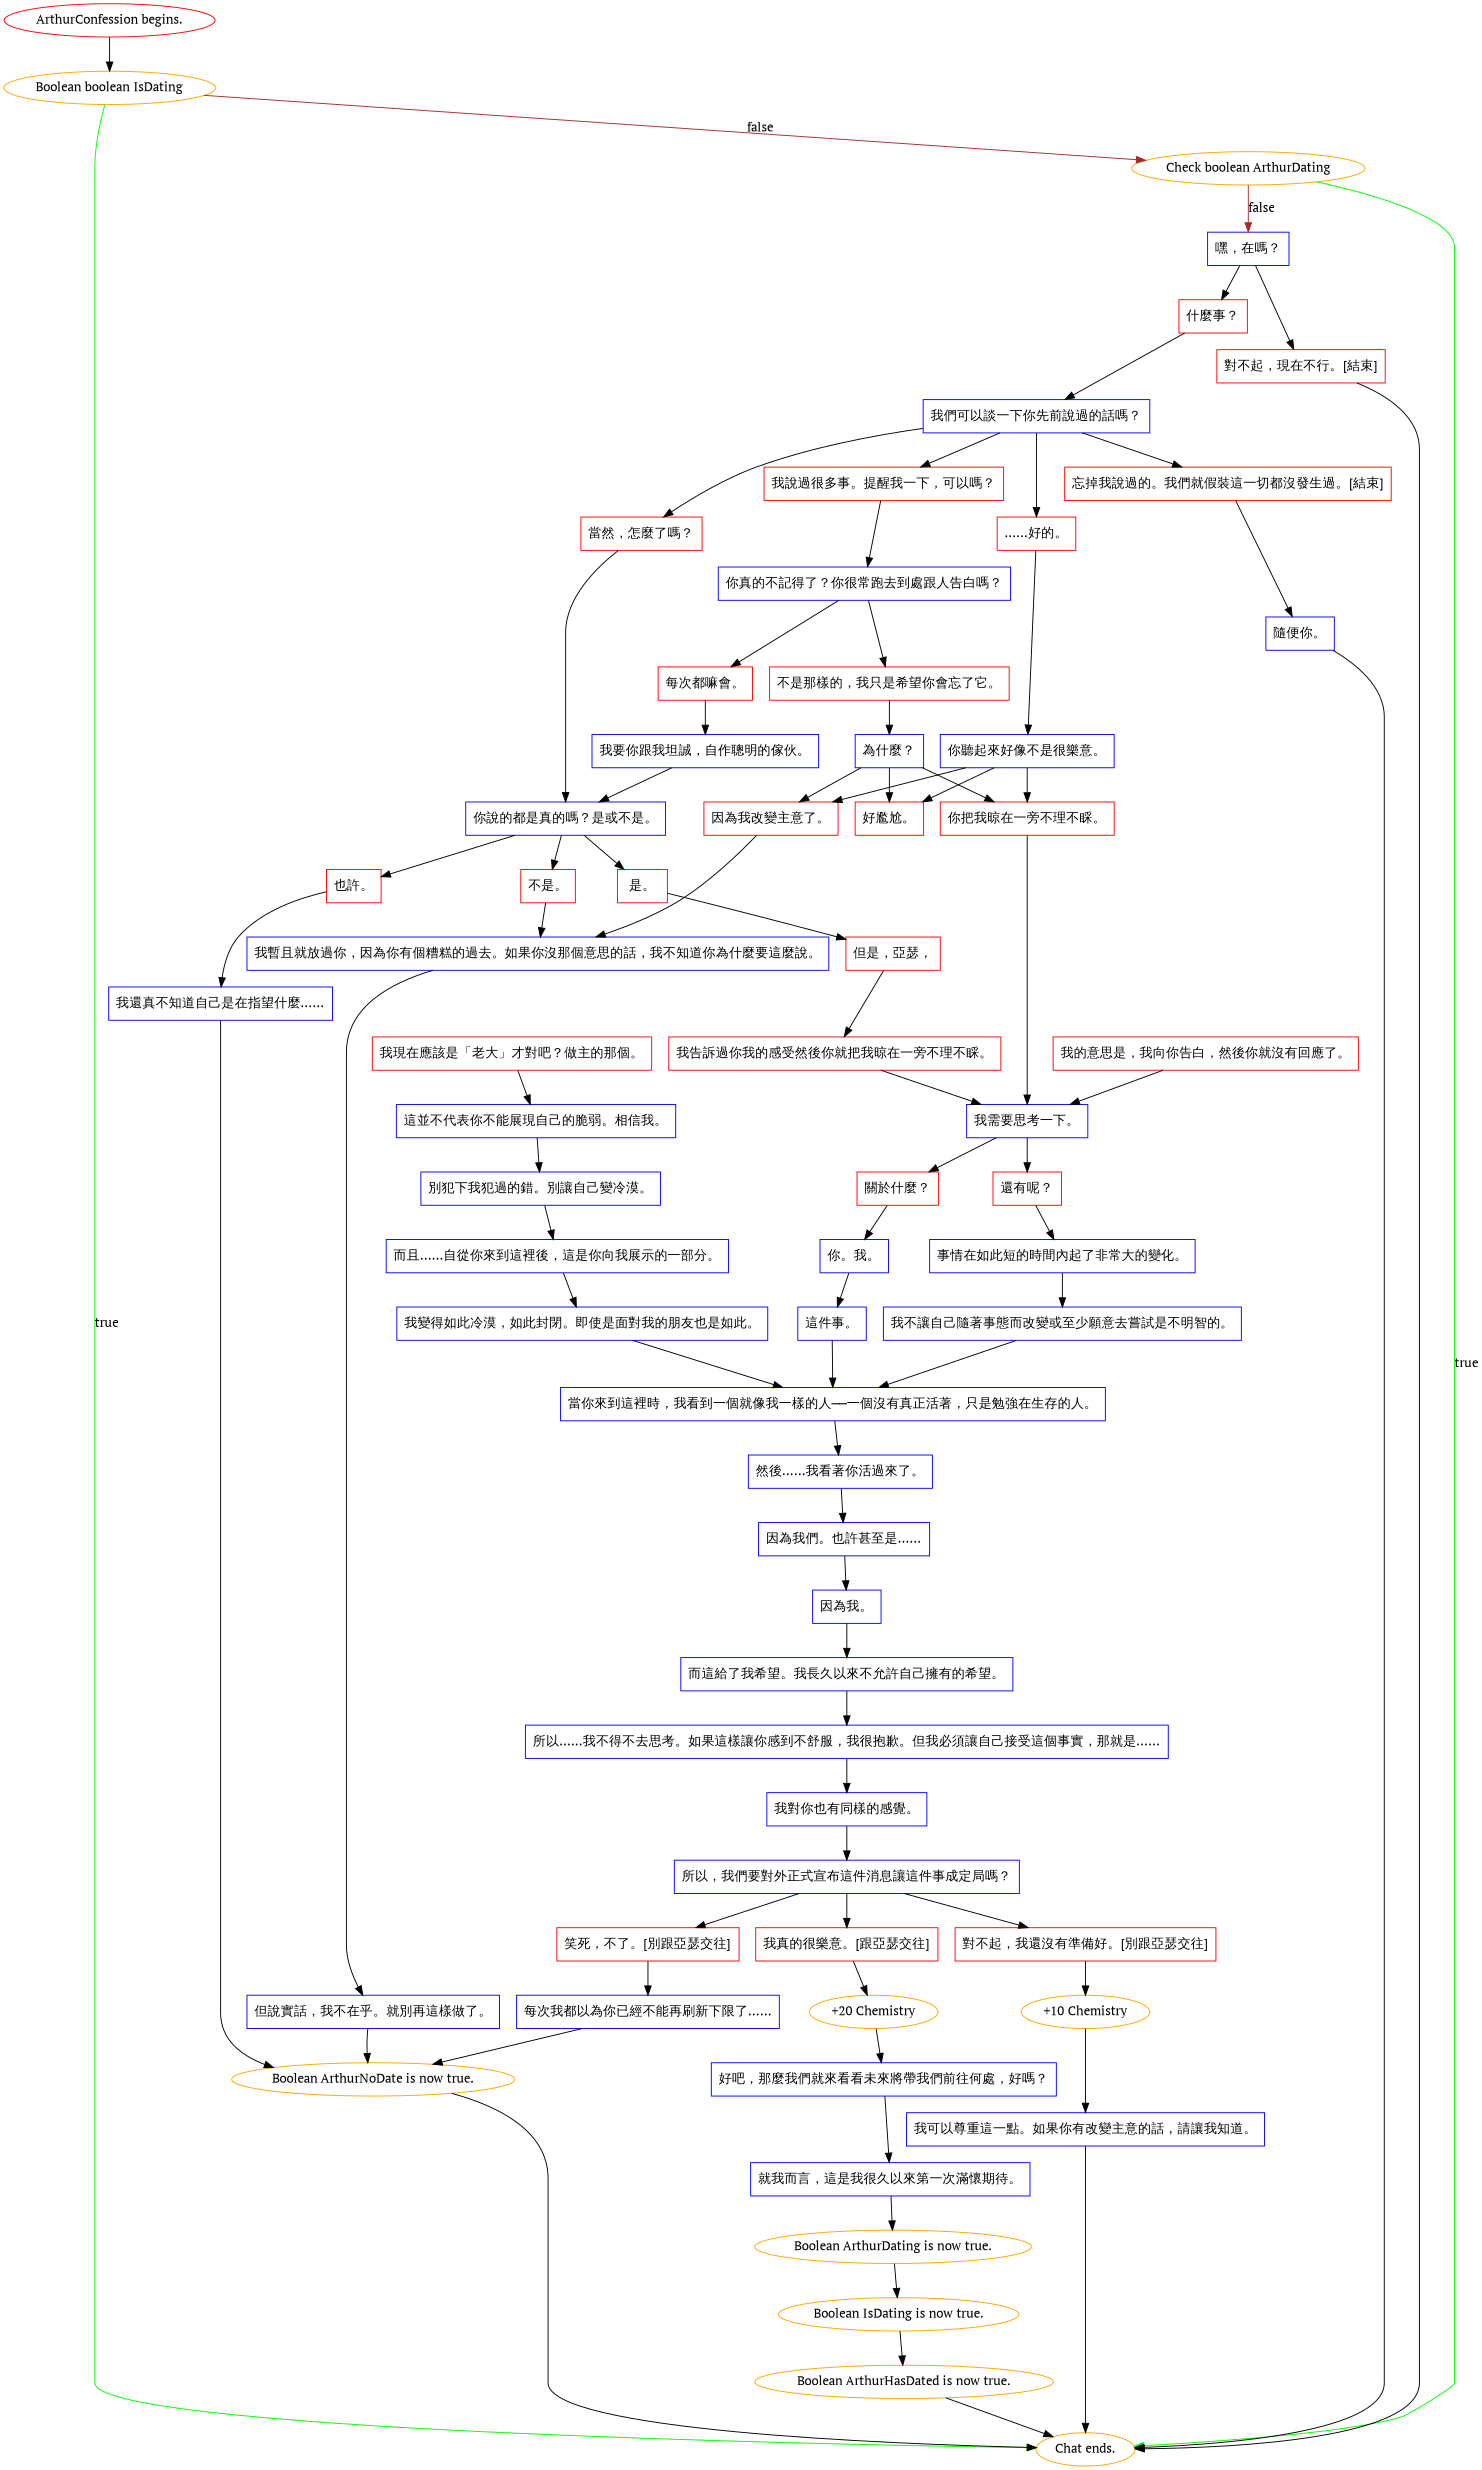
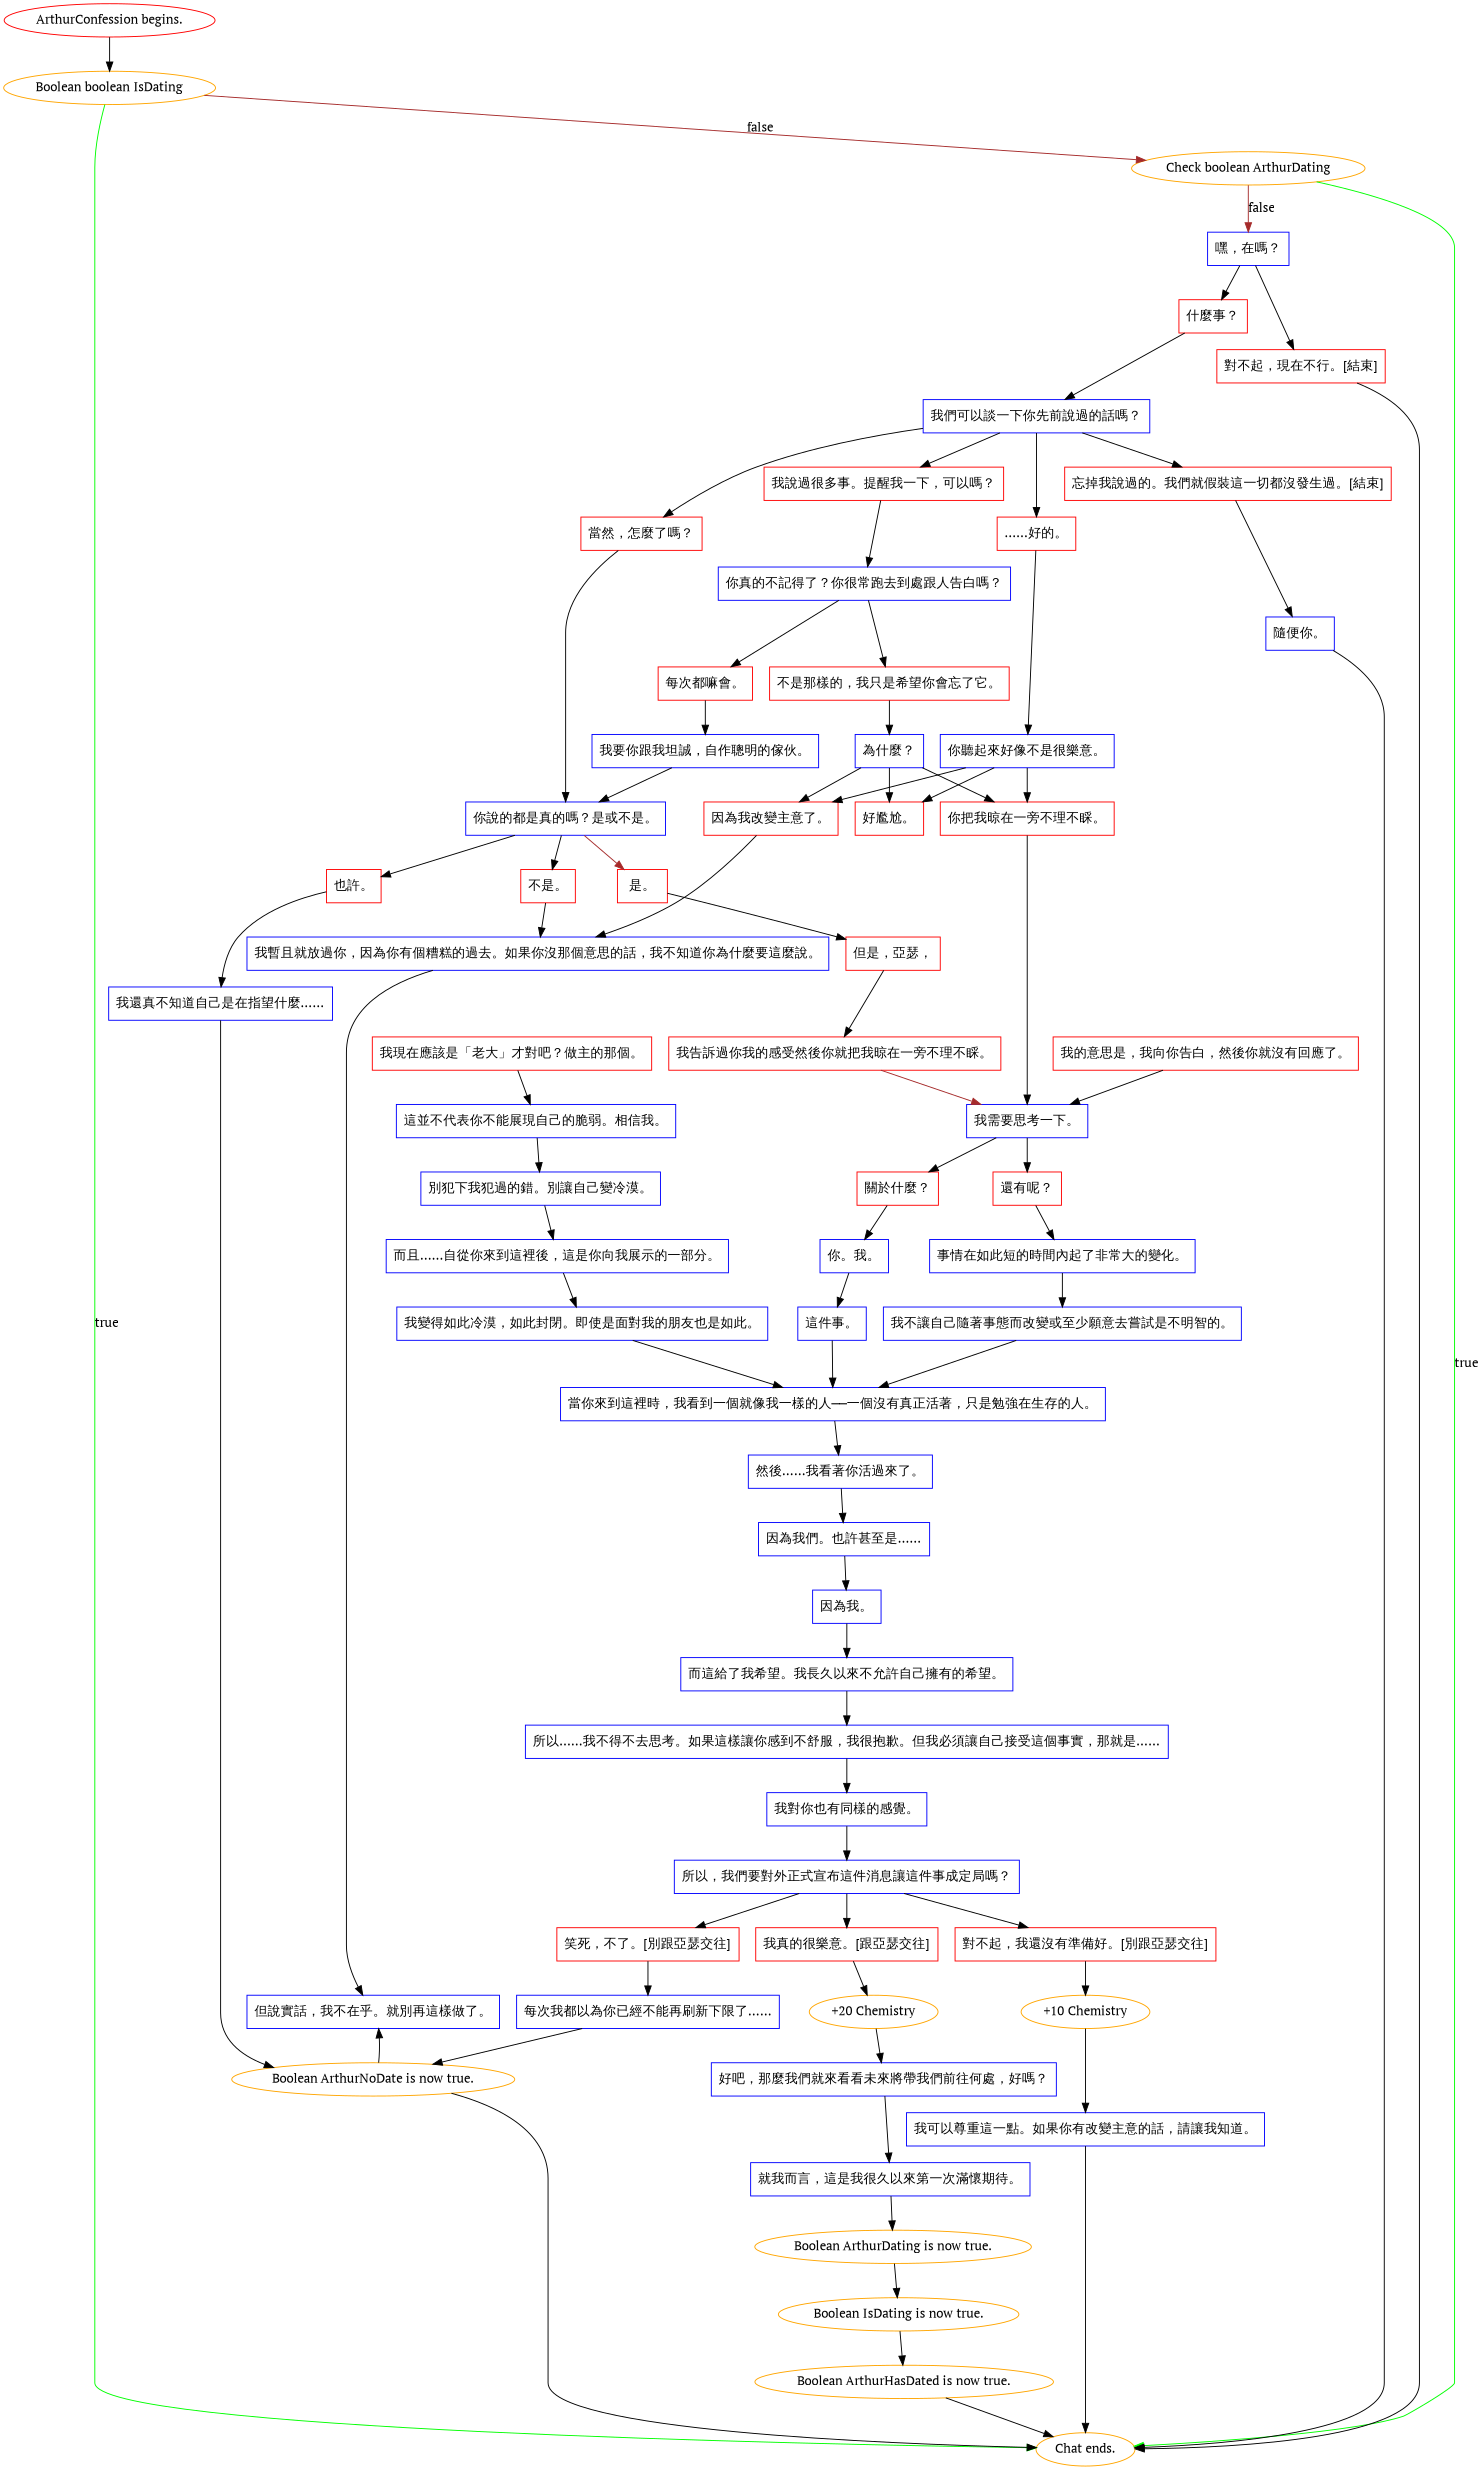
  digraph {
    fontname="PT Serif"
    node [color=blue fontname="PT Serif" shape=box]
    edge [fontname="PT Serif"]
    "ArthurConfession begins." [color=red shape=""]
    n2 [color=orange label="Boolean boolean IsDating" shape=""]
    "Chat ends." [color=orange shape=""]
    n4 [color=orange label="Check boolean ArthurDating" shape=""]
    n5 [label="嘿，在嗎？"]
    n6 [color=red label="什麼事？"]
    n7 [color=red label="對不起，現在不行。[結束]"]
    n8 [label="我們可以談一下你先前說過的話嗎？"]
    n9 [color=red label="……好的。"]
    n10 [color=red label="我說過很多事。提醒我一下，可以嗎？"]
    n11 [color=red label="當然，怎麼了嗎？"]
    n12 [color=red label="忘掉我說過的。我們就假裝這一切都沒發生過。[結束]"]
    n13 [label="你聽起來好像不是很樂意。"]
    n14 [label="你真的不記得了？你很常跑去到處跟人告白嗎？"]
    n15 [label="你說的都是真的嗎？是或不是。"]
    n16 [label="隨便你。"]
    n17 [color=red label="因為我改變主意了。"]
    n18 [color=red label="你把我晾在一旁不理不睬。"]
    n19 [color=red label="好尷尬。"]
    n20 [color=red label="不是那樣的，我只是希望你會忘了它。"]
    n21 [color=red label="每次都嘛會。"]
    n22 [color=red label="是。"]
    n23 [color=red label="不是。"]
    n24 [color=red label="也許。"]
    n25 [label="我暫且就放過你，因為你有個糟糕的過去。如果你沒那個意思的話，我不知道你為什麼要這麼說。"]
    n26 [label="我需要思考一下。"]
    n27 [label="為什麼？"]
    n28 [label="我要你跟我坦誠，自作聰明的傢伙。"]
    n29 [color=red label="但是，亞瑟，"]
    n30 [label="我還真不知道自己是在指望什麼……"]
    n31 [label="但說實話，我不在乎。就別再這樣做了。"]
    n32 [color=red label="關於什麼？"]
    n33 [color=red label="還有呢？"]
    n34 [color=red label="我告訴過你我的感受然後你就把我晾在一旁不理不睬。"]
    n35 [color=orange label="Boolean ArthurNoDate is now true." shape=""]
    n36 [label="你。我。"]
    n37 [label="事情在如此短的時間內起了非常大的變化。"]
    n38 [color=red label="我現在應該是「老大」才對吧？做主的那個。"]
    n39 [label="這並不代表你不能展現自己的脆弱。相信我。"]
    n40 [color=red label="我的意思是，我向你告白，然後你就沒有回應了。"]
    n41 [label="這件事。"]
    n42 [label="我不讓自己隨著事態而改變或至少願意去嘗試是不明智的。"]
    n43 [label="別犯下我犯過的錯。別讓自己變冷漠。"]
    n44 [label="當你來到這裡時，我看到一個就像我一樣的人──一個沒有真正活著，只是勉強在生存的人。"]
    n45 [label="而且……自從你來到這裡後，這是你向我展示的一部分。"]
    n46 [label="然後……我看著你活過來了。"]
    n47 [label="我變得如此冷漠，如此封閉。即使是面對我的朋友也是如此。"]
    n48 [label="因為我們。也許甚至是……"]
    n49 [label="因為我。"]
    n50 [label="而這給了我希望。我長久以來不允許自己擁有的希望。"]
    n51 [label="所以……我不得不去思考。如果這樣讓你感到不舒服，我很抱歉。但我必須讓自己接受這個事實，那就是……"]
    n52 [label="我對你也有同樣的感覺。"]
    n53 [label="所以，我們要對外正式宣布這件消息讓這件事成定局嗎？"]
    n54 [color=red label="我真的很樂意。[跟亞瑟交往]"]
    n55 [color=red label="對不起，我還沒有準備好。[別跟亞瑟交往]"]
    n56 [color=red label="笑死，不了。[別跟亞瑟交往]"]
    n57 [color=orange label="+20 Chemistry" shape=""]
    n58 [color=orange label="+10 Chemistry" shape=""]
    n59 [label="每次我都以為你已經不能再刷新下限了……"]
    n60 [label="好吧，那麼我們就來看看未來將帶我們前往何處，好嗎？"]
    n61 [label="我可以尊重這一點。如果你有改變主意的話，請讓我知道。"]
    n62 [label="就我而言，這是我很久以來第一次滿懷期待。"]
    n63 [color=orange label="Boolean ArthurDating is now true." shape=""]
    n64 [color=orange label="Boolean IsDating is now true." shape=""]
    n65 [color=orange label="Boolean ArthurHasDated is now true." shape=""]
    "ArthurConfession begins." -> n2
    n2 -> "Chat ends." [color=green label=true]
    n2 -> n4 [color=brown label=false]
    n4 -> "Chat ends." [color=green label=true]
    n4 -> n5 [color=brown label=false]
    n5 -> n6
    n5 -> n7
    n6 -> n8
    n7 -> "Chat ends."
    n8 -> n9
    n8 -> n10
    n8 -> n11
    n8 -> n12
    n9 -> n13
    n10 -> n14
    n11 -> n15
    n12 -> n16
    n13 -> n17
    n13 -> n18
    n13 -> n19
    n14 -> n20
    n14 -> n21
-   n15 -> n22
+   n15 -> n22 [color=brown]
    n15 -> n23
    n15 -> n24
    n16 -> "Chat ends."
    n17 -> n25
    n18 -> n26
    n20 -> n27
    n21 -> n28
    n22 -> n29
    n23 -> n25
    n24 -> n30
    n25 -> n31
    n26 -> n32
    n26 -> n33
    n27 -> n17
    n27 -> n18
    n27 -> n19
    n28 -> n15
    n29 -> n34
    n30 -> n35
-   n31 -> n35
+   n35 -> n31
    n32 -> n36
    n33 -> n37
-   n34 -> n26
+   n34 -> n26 [color=brown]
    n35 -> "Chat ends."
    n36 -> n41
    n37 -> n42
    n38 -> n39
    n39 -> n43
    n40 -> n26
    n41 -> n44
    n42 -> n44
    n43 -> n45
    n44 -> n46
    n45 -> n47
    n46 -> n48
    n47 -> n44
    n48 -> n49
    n49 -> n50
    n50 -> n51
    n51 -> n52
    n52 -> n53
    n53 -> n54
    n53 -> n55
    n53 -> n56
    n54 -> n57
    n55 -> n58
    n56 -> n59
    n57 -> n60
    n58 -> n61
    n59 -> n35
    n60 -> n62
    n61 -> "Chat ends."
    n62 -> n63
    n63 -> n64
    n64 -> n65
    n65 -> "Chat ends."
  }
